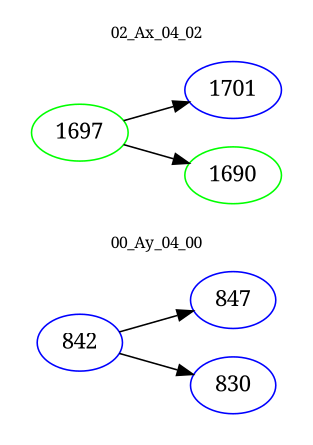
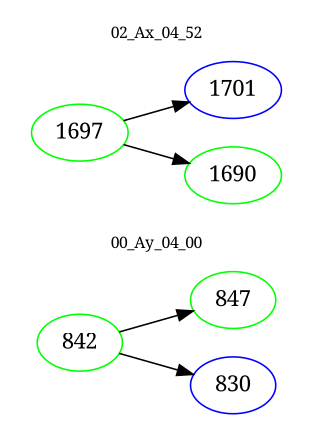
  digraph {
    fontname="Noto Serif"
    rankdir=LR
    node [color=blue fontname="Noto Serif"]
    edge [color=black fontname="Noto Serif"]
-   n1 [label=842]
+   n1 [color=green label=842]
    n2 [label=830]
-   n3 [label=847]
+   n3 [color=green label=847]
    n4 [color=green label=1697]
    n5 [color=green label=1690]
    n6 [label=1701]
    subgraph cluster_1 {
      color=white
      fontsize=10
      label="00_Ay_04_00"
      n1
      n2
      n3
    }
    subgraph cluster_2 {
      color=white
      fontsize=10
-     label="02_Ax_04_02"
+     label="02_Ax_04_52"
      n4
      n5
      n6
    }
    n1 -> n2
    n1 -> n3
    n4 -> n5
    n4 -> n6
  }
